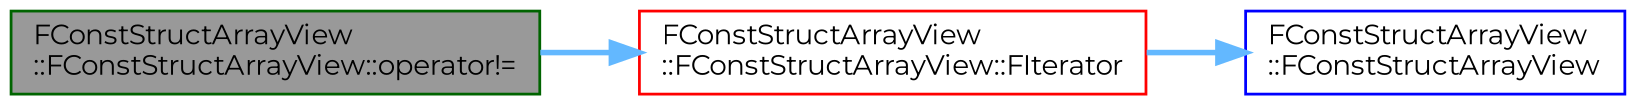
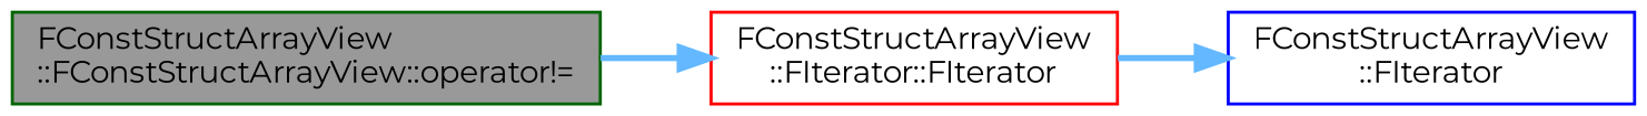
  digraph {
    fontname=Montserrat
    rankdir=LR
    node [fillcolor=white fontname=Montserrat fontsize=10 shape=box style=filled]
    edge [color=steelblue1 fontname=Montserrat fontsize=10 labelfontname=Helvetica labelfontsize=10 style=bold]
    n1 [color=darkgreen fillcolor=grey60 fontcolor=black height=0.2 label="FConstStructArrayView\l::FConstStructArrayView::operator!=" width=0.4]
-   n2 [color=red height=0.2 label="FConstStructArrayView\l::FConstStructArrayView::FIterator" width=0.4]
-   n3 [color=blue height=0.2 label="FConstStructArrayView\l::FConstStructArrayView" width=0.4]
+   n2 [color=red height=0.2 label="FConstStructArrayView\l::FIterator::FIterator" width=0.4]
+   n3 [color=blue height=0.2 label="FConstStructArrayView\l::FIterator" width=0.4]
    n1 -> n2
    n2 -> n3
  }
